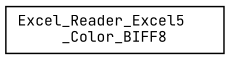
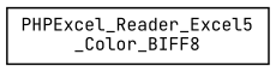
  digraph {
    rankdir=LR
    fontname="JetBrains Mono"
-   n1 [color=black fillcolor=white fontname="JetBrains Mono" fontsize=10 height=0.2 label="Excel_Reader_Excel5\l_Color_BIFF8" shape=record style=filled width=0.4]
+   n1 [color=black fillcolor=white fontname="JetBrains Mono" fontsize=10 height=0.2 label="PHPExcel_Reader_Excel5\l_Color_BIFF8" shape=record style=filled width=0.4]
  }
